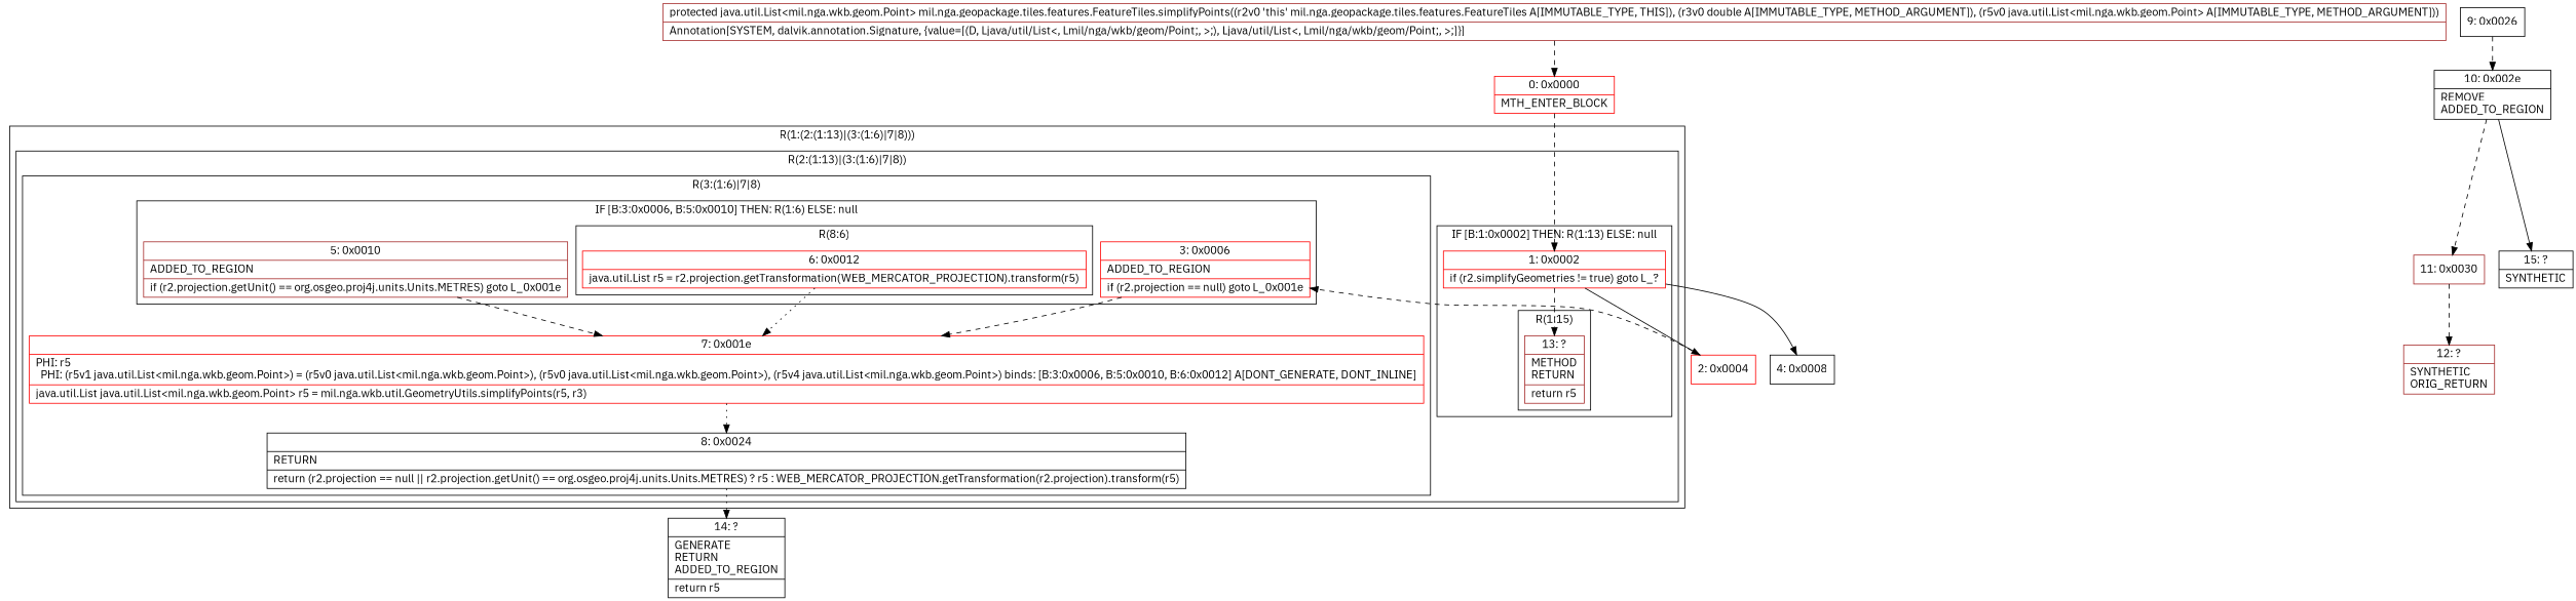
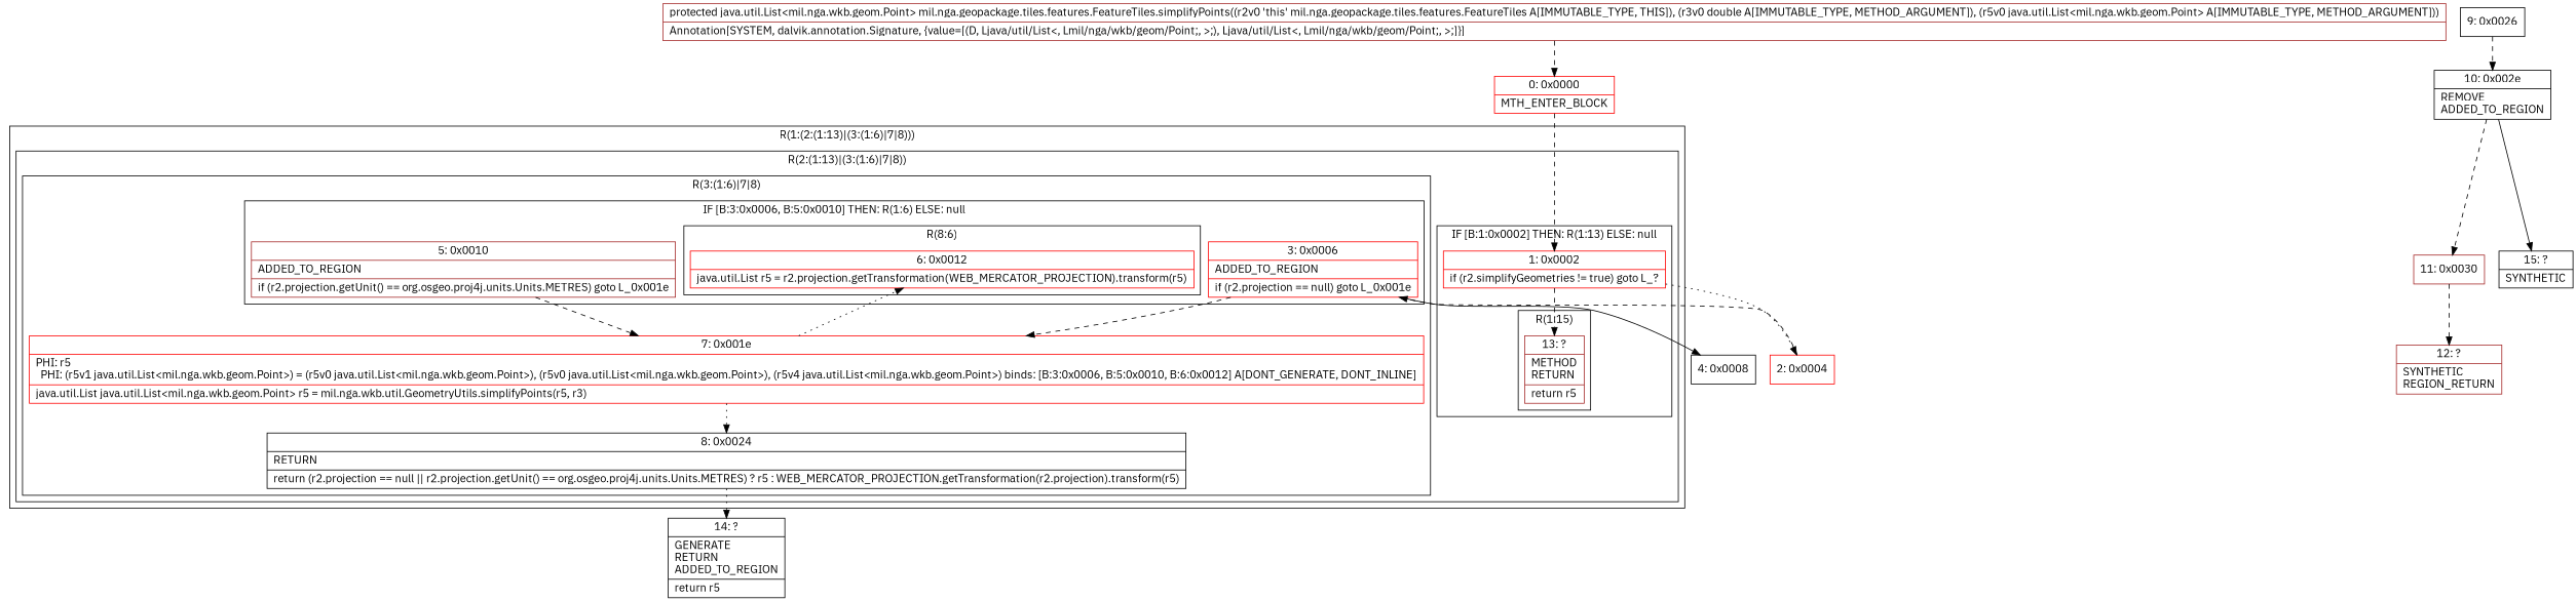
  digraph {
    fontname="IBM Plex Sans"
    node [color=red fontname="IBM Plex Sans" shape=record]
    edge [fontname="IBM Plex Sans" style=dashed]
    n1 [color=brown label="{13\:\ ?|METHOD\lRETURN\l|return r5\l}"]
    n2 [label="{1\:\ 0x0002|if (r2.simplifyGeometries != true) goto L_?\l}"]
    n3 [label="{6\:\ 0x0012|java.util.List r5 = r2.projection.getTransformation(WEB_MERCATOR_PROJECTION).transform(r5)\l}"]
    n4 [label="{3\:\ 0x0006|ADDED_TO_REGION\l|if (r2.projection == null) goto L_0x001e\l}"]
    n5 [color=brown label="{5\:\ 0x0010|ADDED_TO_REGION\l|if (r2.projection.getUnit() == org.osgeo.proj4j.units.Units.METRES) goto L_0x001e\l}"]
    n6 [label="{7\:\ 0x001e|PHI: r5 \l  PHI: (r5v1 java.util.List\<mil.nga.wkb.geom.Point\>) = (r5v0 java.util.List\<mil.nga.wkb.geom.Point\>), (r5v0 java.util.List\<mil.nga.wkb.geom.Point\>), (r5v4 java.util.List\<mil.nga.wkb.geom.Point\>) binds: [B:3:0x0006, B:5:0x0010, B:6:0x0012] A[DONT_GENERATE, DONT_INLINE]\l|java.util.List java.util.List\<mil.nga.wkb.geom.Point\> r5 = mil.nga.wkb.util.GeometryUtils.simplifyPoints(r5, r3)\l}"]
    n7 [color=black label="{8\:\ 0x0024|RETURN\l|return (r2.projection == null \|\| r2.projection.getUnit() == org.osgeo.proj4j.units.Units.METRES) ? r5 : WEB_MERCATOR_PROJECTION.getTransformation(r2.projection).transform(r5)\l}"]
    n8 [label="{2\:\ 0x0004}"]
    n9 [color=black label="{4\:\ 0x0008}"]
    n10 [color=black label="{14\:\ ?|GENERATE\lRETURN\lADDED_TO_REGION\l|return r5\l}"]
    n11 [color=black label="{9\:\ 0x0026}"]
    n12 [color=black label="{10\:\ 0x002e|REMOVE\lADDED_TO_REGION\l}"]
    n13 [label="{0\:\ 0x0000|MTH_ENTER_BLOCK\l}"]
    n14 [color=brown label="{11\:\ 0x0030}"]
    n15 [color=black label="{15\:\ ?|SYNTHETIC\l}"]
-   n16 [color=brown label="{12\:\ ?|SYNTHETIC\lORIG_RETURN\l}"]
+   n16 [color=brown label="{12\:\ ?|SYNTHETIC\lREGION_RETURN\l}"]
    n17 [color=brown label="{protected java.util.List\<mil.nga.wkb.geom.Point\> mil.nga.geopackage.tiles.features.FeatureTiles.simplifyPoints((r2v0 'this' mil.nga.geopackage.tiles.features.FeatureTiles A[IMMUTABLE_TYPE, THIS]), (r3v0 double A[IMMUTABLE_TYPE, METHOD_ARGUMENT]), (r5v0 java.util.List\<mil.nga.wkb.geom.Point\> A[IMMUTABLE_TYPE, METHOD_ARGUMENT]))  | Annotation[SYSTEM, dalvik.annotation.Signature, \{value=[(D, Ljava\/util\/List\<, Lmil\/nga\/wkb\/geom\/Point;, \>;), Ljava\/util\/List\<, Lmil\/nga\/wkb\/geom\/Point;, \>;]\}]\l}"]
    subgraph cluster_1 {
      label="R(1:(2:(1:13)|(3:(1:6)|7|8)))"
      subgraph cluster_2 {
        label="R(2:(1:13)|(3:(1:6)|7|8))"
        subgraph cluster_3 {
          label="IF [B:1:0x0002] THEN: R(1:13) ELSE: null"
          n2
          subgraph cluster_4 {
            label="R(1:15)"
            n1
          }
        }
        subgraph cluster_5 {
          label="R(3:(1:6)|7|8)"
          n6
          n7
          subgraph cluster_6 {
            label="IF [B:3:0x0006, B:5:0x0010] THEN: R(1:6) ELSE: null"
            n4
            n5
            subgraph cluster_7 {
              label="R(8:6)"
              n3
            }
          }
        }
      }
    }
    n2 -> n1
-   n2 -> n8 [style=solid]
-   n3 -> n6 [style=dotted]
+   n2 -> n8 [style=dotted]
+   n6 -> n3 [style=dotted]
    n4 -> n6
-   n2 -> n9 [style=solid]
+   n4 -> n9 [style=solid]
    n5 -> n6
    n6 -> n7 [style=dotted]
    n7 -> n10 [style=dotted]
    n8 -> n4
    n11 -> n12
    n12 -> n14
    n12 -> n15 [style=solid]
    n13 -> n2
    n14 -> n16
    n17 -> n13
  }
